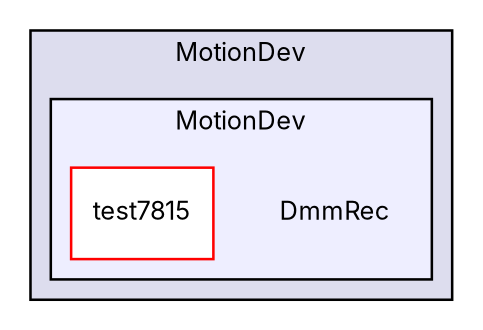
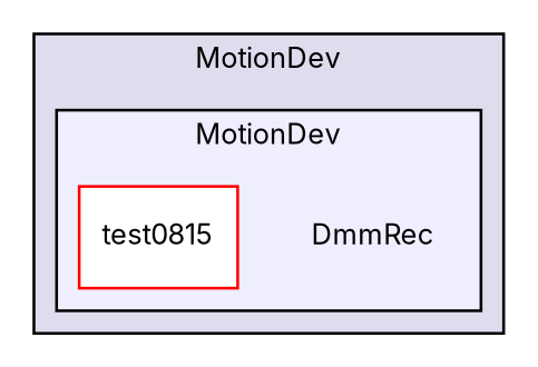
  digraph {
    compound=true
    fontname=Inter
    node [fontname=Inter fontsize=10]
    n1 [label=DmmRec shape=plaintext]
-   n2 [color=red fillcolor=white label=test7815 shape=box style=filled]
+   n2 [color=red fillcolor=white label=test0815 shape=box style=filled]
    subgraph cluster_1 {
      bgcolor="#ddddee"
      fontsize=10
      label=MotionDev
      pencolor=black
      subgraph cluster_2 {
        bgcolor="#eeeeff"
        fontsize=10
        pencolor=black
        n1
        n2
      }
    }
  }
